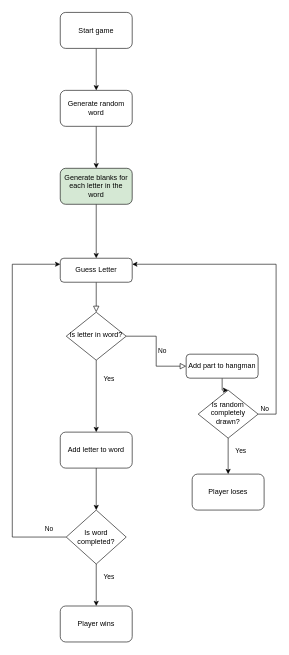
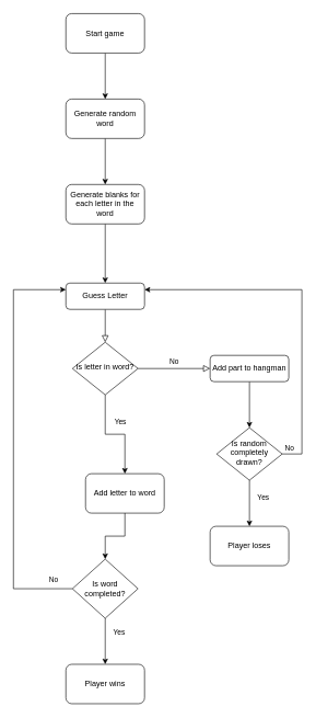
  <mxCell id="0" />
  <mxCell id="1" parent="0" />
  <mxCell id="2" value="" style="rounded=0;html=1;jettySize=auto;orthogonalLoop=1;fontSize=11;endArrow=block;endFill=0;endSize=8;strokeWidth=1;shadow=0;labelBackgroundColor=none;edgeStyle=orthogonalEdgeStyle;" parent="1" source="3" target="7" edge="1"><mxGeometry relative="1" as="geometry" /></mxCell>
  <mxCell id="3" value="Guess Letter" style="rounded=1;whiteSpace=wrap;html=1;fontSize=12;glass=0;strokeWidth=1;shadow=0;" parent="1" vertex="1"><mxGeometry x="100" y="430" width="120" height="40" as="geometry" /></mxCell>
  <mxCell id="4" value="No" style="edgeStyle=orthogonalEdgeStyle;rounded=0;html=1;jettySize=auto;orthogonalLoop=1;fontSize=11;endArrow=block;endFill=0;endSize=8;strokeWidth=1;shadow=0;labelBackgroundColor=none;" parent="1" source="7" target="9" edge="1"><mxGeometry y="10" relative="1" as="geometry"><mxPoint as="offset" /></mxGeometry></mxCell>
  <mxCell id="5" value="" style="edgeStyle=orthogonalEdgeStyle;rounded=0;orthogonalLoop=1;jettySize=auto;html=1;" edge="1" parent="1" source="7" target="17"><mxGeometry relative="1" as="geometry" /></mxCell>
  <mxCell id="6" value="Yes" style="edgeLabel;html=1;align=center;verticalAlign=middle;resizable=0;points=[];" vertex="1" connectable="0" parent="5"><mxGeometry x="-0.172" relative="1" as="geometry"><mxPoint x="20" y="-20" as="offset" /></mxGeometry></mxCell>
  <mxCell id="7" value="Is letter in word?" style="rhombus;whiteSpace=wrap;html=1;shadow=0;fontFamily=Helvetica;fontSize=12;align=center;strokeWidth=1;spacing=6;spacingTop=-4;" parent="1" vertex="1"><mxGeometry x="110" y="520" width="100" height="80" as="geometry" /></mxCell>
  <mxCell id="8" style="edgeStyle=orthogonalEdgeStyle;rounded=0;orthogonalLoop=1;jettySize=auto;html=1;entryX=0.5;entryY=0;entryDx=0;entryDy=0;" edge="1" parent="1" source="9" target="14"><mxGeometry relative="1" as="geometry" /></mxCell>
- <mxCell id="9" value="Add part to hangman" style="rounded=1;whiteSpace=wrap;html=1;fontSize=12;glass=0;strokeWidth=1;shadow=0;" parent="1" vertex="1"><mxGeometry x="310" y="590" width="120" height="40" as="geometry" /></mxCell>
+ <mxCell id="9" value="Add part to hangman" style="rounded=1;whiteSpace=wrap;html=1;fontSize=12;glass=0;strokeWidth=1;shadow=0;" parent="1" vertex="1"><mxGeometry x="320" y="540" width="120" height="40" as="geometry" /></mxCell>
  <mxCell id="10" style="edgeStyle=orthogonalEdgeStyle;rounded=0;orthogonalLoop=1;jettySize=auto;html=1;entryX=1;entryY=0.25;entryDx=0;entryDy=0;" edge="1" parent="1" source="14" target="3"><mxGeometry relative="1" as="geometry"><Array as="points"><mxPoint x="460" y="690" /><mxPoint x="460" y="440" /></Array></mxGeometry></mxCell>
  <mxCell id="11" value="No" style="edgeLabel;html=1;align=center;verticalAlign=middle;resizable=0;points=[];" vertex="1" connectable="0" parent="10"><mxGeometry x="-0.907" y="1" relative="1" as="geometry"><mxPoint x="-14" y="-9" as="offset" /></mxGeometry></mxCell>
  <mxCell id="12" style="edgeStyle=orthogonalEdgeStyle;rounded=0;orthogonalLoop=1;jettySize=auto;html=1;exitX=0.5;exitY=1;exitDx=0;exitDy=0;" edge="1" parent="1" source="14" target="15"><mxGeometry relative="1" as="geometry" /></mxCell>
  <mxCell id="13" value="Yes" style="edgeLabel;html=1;align=center;verticalAlign=middle;resizable=0;points=[];" vertex="1" connectable="0" parent="12"><mxGeometry x="0.22" y="4" relative="1" as="geometry"><mxPoint x="16" y="-17" as="offset" /></mxGeometry></mxCell>
  <mxCell id="14" value="Is random completely drawn?" style="rhombus;whiteSpace=wrap;html=1;shadow=0;fontFamily=Helvetica;fontSize=12;align=center;strokeWidth=1;spacing=6;spacingTop=-4;" parent="1" vertex="1"><mxGeometry x="330" y="650" width="100" height="80" as="geometry" /></mxCell>
- <mxCell id="15" value="Player loses" style="rounded=1;whiteSpace=wrap;html=1;" vertex="1" parent="1"><mxGeometry x="320" y="790" width="120" height="60" as="geometry" /></mxCell>
+ <mxCell id="15" value="Player loses" style="rounded=1;whiteSpace=wrap;html=1;" vertex="1" parent="1"><mxGeometry x="320" y="800" width="120" height="60" as="geometry" /></mxCell>
  <mxCell id="16" value="" style="edgeStyle=orthogonalEdgeStyle;rounded=0;orthogonalLoop=1;jettySize=auto;html=1;" edge="1" parent="1" source="17" target="22"><mxGeometry relative="1" as="geometry" /></mxCell>
- <mxCell id="17" value="Add letter to word" style="rounded=1;whiteSpace=wrap;html=1;" vertex="1" parent="1"><mxGeometry x="100" y="720" width="120" height="60" as="geometry" /></mxCell>
+ <mxCell id="17" value="Add letter to word" style="rounded=1;whiteSpace=wrap;html=1;" vertex="1" parent="1"><mxGeometry x="130" y="720" width="120" height="60" as="geometry" /></mxCell>
  <mxCell id="18" style="edgeStyle=orthogonalEdgeStyle;rounded=0;orthogonalLoop=1;jettySize=auto;html=1;entryX=0;entryY=0.25;entryDx=0;entryDy=0;" edge="1" parent="1" source="22" target="3"><mxGeometry relative="1" as="geometry"><Array as="points"><mxPoint x="20" y="895" /><mxPoint x="20" y="440" /></Array></mxGeometry></mxCell>
  <mxCell id="19" value="No" style="edgeLabel;html=1;align=center;verticalAlign=middle;resizable=0;points=[];" vertex="1" connectable="0" parent="18"><mxGeometry x="-0.786" y="2" relative="1" as="geometry"><mxPoint x="37" y="-17" as="offset" /></mxGeometry></mxCell>
  <mxCell id="20" value="" style="edgeStyle=orthogonalEdgeStyle;rounded=0;orthogonalLoop=1;jettySize=auto;html=1;" edge="1" parent="1" source="22" target="23"><mxGeometry relative="1" as="geometry" /></mxCell>
  <mxCell id="21" value="Yes" style="edgeLabel;html=1;align=center;verticalAlign=middle;resizable=0;points=[];" vertex="1" connectable="0" parent="20"><mxGeometry x="-0.435" y="1" relative="1" as="geometry"><mxPoint x="19" as="offset" /></mxGeometry></mxCell>
  <mxCell id="22" value="Is word completed?" style="rhombus;whiteSpace=wrap;html=1;" vertex="1" parent="1"><mxGeometry x="110" y="850" width="100" height="90" as="geometry" /></mxCell>
  <mxCell id="23" value="Player wins" style="rounded=1;whiteSpace=wrap;html=1;" vertex="1" parent="1"><mxGeometry x="100" y="1010" width="120" height="60" as="geometry" /></mxCell>
  <mxCell id="24" value="" style="edgeStyle=orthogonalEdgeStyle;rounded=0;orthogonalLoop=1;jettySize=auto;html=1;" edge="1" parent="1" source="25" target="27"><mxGeometry relative="1" as="geometry" /></mxCell>
  <mxCell id="25" value="Start game" style="rounded=1;whiteSpace=wrap;html=1;" vertex="1" parent="1"><mxGeometry x="100" y="20" width="120" height="60" as="geometry" /></mxCell>
  <mxCell id="26" value="" style="edgeStyle=orthogonalEdgeStyle;rounded=0;orthogonalLoop=1;jettySize=auto;html=1;" edge="1" parent="1" source="27" target="29"><mxGeometry relative="1" as="geometry" /></mxCell>
  <mxCell id="27" value="Generate random word" style="rounded=1;whiteSpace=wrap;html=1;" vertex="1" parent="1"><mxGeometry x="100" y="150" width="120" height="60" as="geometry" /></mxCell>
  <mxCell id="28" value="" style="edgeStyle=orthogonalEdgeStyle;rounded=0;orthogonalLoop=1;jettySize=auto;html=1;" edge="1" parent="1" source="29" target="3"><mxGeometry relative="1" as="geometry" /></mxCell>
- <mxCell id="29" value="Generate blanks for each letter in the word" style="rounded=1;whiteSpace=wrap;html=1;fillColor=#d5e8d4;" vertex="1" parent="1"><mxGeometry x="100" y="280" width="120" height="60" as="geometry" /></mxCell>
+ <mxCell id="29" value="Generate blanks for each letter in the word" style="rounded=1;whiteSpace=wrap;html=1;" vertex="1" parent="1"><mxGeometry x="100" y="280" width="120" height="60" as="geometry" /></mxCell>
